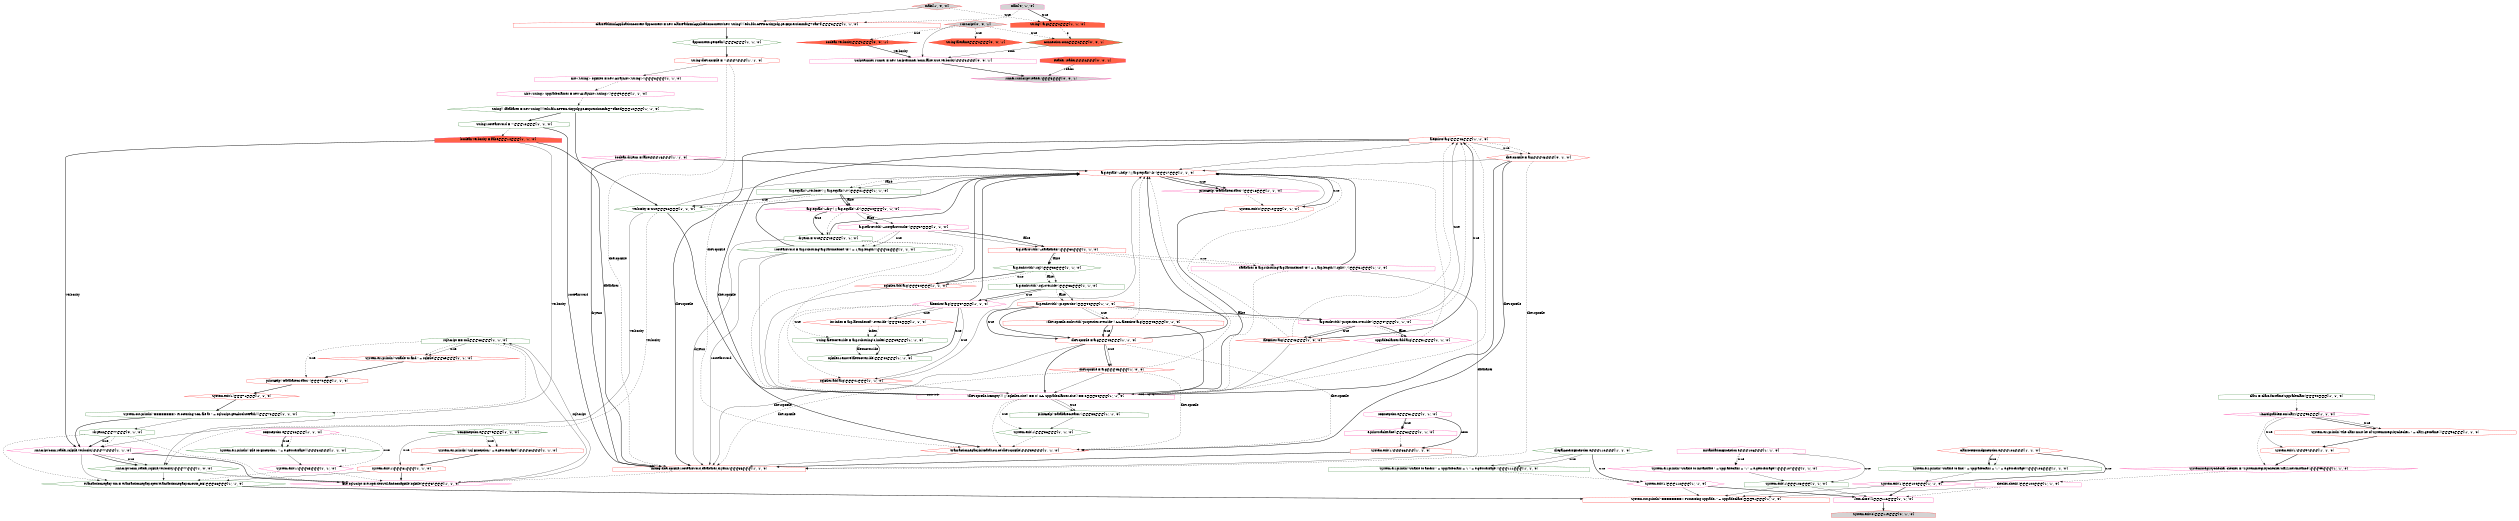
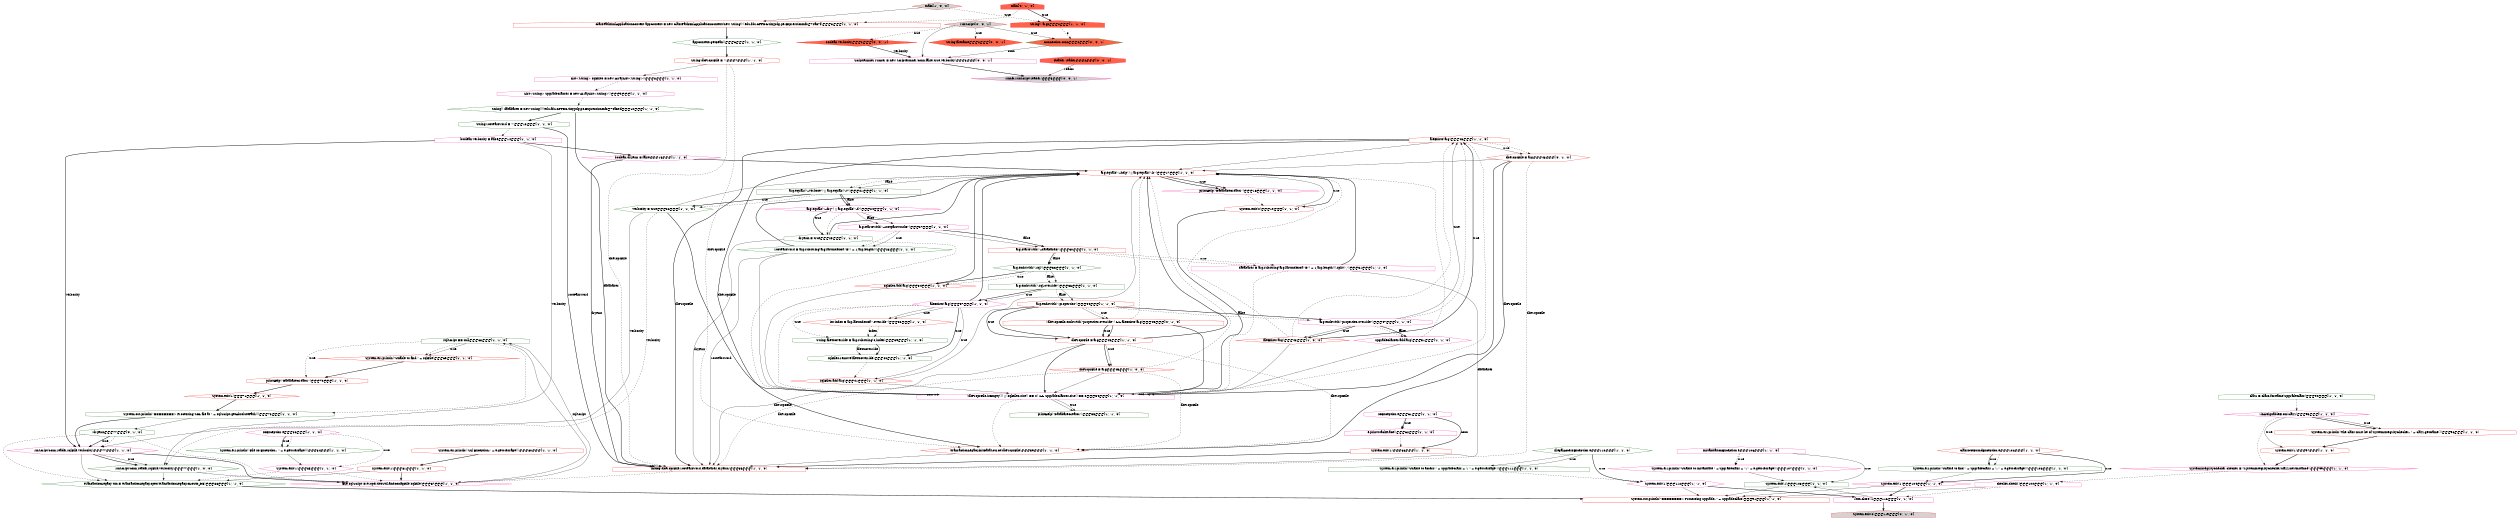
  digraph {
    node [color=red fillcolor=white shape=house style=filled]
    edge [style=bold]
    n1 [color=darkgreen label="sqlScript == null@@@68@@@['1', '1', '0']"]
    n2 [label="System.err.println(\"Unable to find \" + sqlFile)@@@69@@@['1', '1', '0']" shape=diamond]
    n3 [label="printHelp(\"DatabaseCreator\")@@@70@@@['1', '1', '0']" shape=octagon]
    n4 [color=darkgreen label="System.out.println(\"========> Processing SQL file at \" + sqlScript.getAbsolutePath())@@@73@@@['1', '1', '0']" shape=octagon]
    n5 [label="System.exit(1)@@@71@@@['1', '1', '0']" shape=diamond]
    n6 [color=deeppink label="runScript(conn,reader,sqlFile,verbosity)@@@77@@@['1', '1', '0']" shape=hexagon]
    n7 [color=darkgreen label="!dryRun@@@77@@@['0', '1', '0']" shape=octagon]
    n8 [color=deeppink fillcolor=lightgray label="runner.runScript(reader)@@@5@@@['0', '0', '1']" shape=diamond]
    n9 [color=deeppink fillcolor=tomato label="Reader reader@@@2@@@['0', '0', '1']" shape=octagon]
    n10 [color=deeppink label="(dbPropsFile.isEmpty()) || (sqlFiles.size() == 0) && upgradeClasses.size() == 0@@@54@@@['1', '1', '0']"]
    n11 [color=darkgreen label="printHelp(\"DatabaseCreator\")@@@55@@@['1', '1', '0']"]
-   n12 [color=darkgreen label="System.exit(1)@@@56@@@['1', '1', '0']" shape=hexagon]
    n13 [label="TransactionLegacy.initDataSource(dbPropsFile)@@@59@@@['1', '1', '0']" shape=hexagon]
    n14 [label="initDB(dbPropsFile,rootPassword,databases,dryRun)@@@65@@@['1', '1', '0']"]
    n15 [color=darkgreen label="runScript(conn,reader,sqlFile,verbosity)@@@77@@@['1', '0', '0']" shape=hexagon]
    n16 [color=deeppink label="File sqlScript = PropertiesUtil.findConfigFile(sqlFile)@@@67@@@['1', '1', '0']" shape=diamond]
    n17 [color=darkgreen label="TransactionLegacy txn = TransactionLegacy.open(TransactionLegacy.CLOUD_DB)@@@88@@@['1', '1', '0']" shape=hexagon]
    n18 [label="System.out.println(\"========> Processing upgrade: \" + upgradeClass)@@@91@@@['1', '1', '0']"]
    n19 [fillcolor=lightgray label="main['1', '0', '0']" shape=diamond]
    n20 [fillcolor=tomato label="String(( args@@@2@@@['1', '1', '0']"]
    n21 [label="ClassPathXmlApplicationContext appContext = new ClassPathXmlApplicationContext(new String((((edu.fdu.CPPDG.tinypdg.pe.ExpressionInfo@74a57f)@@@3@@@['1', '1', '0']"]
    n22 [color=darkgreen fillcolor=tomato label="Connection conn@@@2@@@['0', '0', '1']" shape=hexagon]
    n23 [color=darkgreen label="appContext.getBean()@@@6@@@['1', '1', '0']" shape=hexagon]
    n24 [color=deeppink label="ScriptRunner runner = new ScriptRunner(conn,false,true,verbosity)@@@3@@@['0', '0', '1']"]
    n25 [label="fileExists(arg)@@@48@@@['1', '1', '0']"]
    n26 [label="dbPropsFile = arg@@@48@@@['0', '1', '0']" shape=hexagon]
    n27 [label="arg.equals(\"--help\") || arg.equals(\"-h\")@@@17@@@['1', '1', '0']" shape=octagon]
    n28 [color=deeppink label="printHelp(\"DatabaseCreator\")@@@18@@@['1', '1', '0']" shape=diamond]
    n29 [label="System.exit(0)@@@19@@@['1', '1', '0']" shape=octagon]
    n30 [color=darkgreen label="arg.equals(\"--verbose\") || arg.equals(\"-v\")@@@21@@@['1', '1', '0']"]
    n31 [color=deeppink label="InstantiationException e@@@106@@@['1', '1', '0']"]
    n32 [color=darkgreen label="System.exit(1)@@@108@@@['1', '1', '0']"]
    n33 [color=deeppink label="System.err.println(\"Unable to instantiate \" + upgradeClass + \": \" + e.getMessage())@@@107@@@['1', '1', '0']" shape=hexagon]
    n34 [color=deeppink label="{txn.close()}@@@116@@@['1', '1', '0']"]
    n35 [label="System.exit(1)@@@63@@@['1', '1', '0']"]
    n36 [label="arg.startsWith(\"--database=\")@@@30@@@['1', '1', '0']"]
    n37 [color=darkgreen label="arg.endsWith(\".sql\")@@@33@@@['1', '1', '0']" shape=hexagon]
    n38 [color=deeppink label="databases = arg.substring(arg.lastIndexOf(\"=\") + 1,arg.length()).split(\",\")@@@31@@@['1', '1', '0']"]
    n39 [label="sqlFiles.add(arg)@@@34@@@['1', '1', '0']" shape=diamond]
    n40 [color=darkgreen label="arg.endsWith(\".sql.override\")@@@36@@@['1', '1', '0']"]
    n41 [fillcolor=tomato label="String filename@@@2@@@['0', '0', '1']" shape=hexagon]
    n42 [color=deeppink label="System.exit(1)@@@104@@@['1', '1', '0']" shape=diamond]
    n43 [fillcolor=lightgray label="System.exit(0)@@@119@@@['0', '1', '0']"]
    n44 [color=darkgreen label="IllegalAccessException e@@@110@@@['1', '1', '0']" shape=hexagon]
    n45 [color=darkgreen label="System.err.println(\"Unable to access \" + upgradeClass + \": \" + e.getMessage())@@@111@@@['1', '1', '0']"]
    n46 [color=deeppink label="System.exit(1)@@@112@@@['1', '1', '0']" shape=hexagon]
    n47 [color=darkgreen label="String fileToOverride = arg.substring(0,index)@@@39@@@['1', '1', '0']" shape=octagon]
    n48 [color=darkgreen label="sqlFiles.remove(fileToOverride)@@@40@@@['1', '1', '0']" shape=octagon]
    n49 [label="sqlFiles.add(arg)@@@41@@@['1', '1', '0']" shape=diamond]
    n50 [label="arg.endsWith(\".properties\")@@@44@@@['1', '1', '0']" shape=octagon]
    n51 [color=deeppink label="fileExists(arg)@@@37@@@['1', '1', '0']" shape=hexagon]
    n52 [color=deeppink label="e.printStackTrace()@@@62@@@['1', '1', '0']"]
    n53 [color=darkgreen label="verbosity = true@@@22@@@['1', '1', '0']" shape=hexagon]
    n54 [color=deeppink label="arg.endsWith(\"properties.override\")@@@47@@@['1', '1', '0']" shape=octagon]
    n55 [label="!dbPropsFile.endsWith(\"properties.override\") && fileExists(arg)@@@45@@@['0', '1', '0']"]
    n56 [label="dbPropsFile = arg@@@45@@@['1', '1', '0']" shape=octagon]
    n57 [color=deeppink label="upgradeClasses.add(arg)@@@51@@@['1', '1', '0']" shape=hexagon]
    n58 [label="fileExists(arg)@@@48@@@['1', '0', '0']" shape=diamond]
    n59 [label="dbPropsFile = arg@@@45@@@['1', '0', '0']" shape=diamond]
-   n60 [color=deeppink fillcolor=tomato label="boolean verbosity = false@@@14@@@['1', '1', '0']"]
+   n60 [color=deeppink label="boolean verbosity = false@@@14@@@['1', '1', '0']"]
    n61 [color=deeppink label="boolean dryRun = false@@@15@@@['1', '1', '0']" shape=diamond]
    n62 [label="String dbPropsFile = \"\"@@@7@@@['1', '1', '0']" shape=octagon]
    n63 [color=deeppink label="List<String> sqlFiles = new ArrayList<String>()@@@8@@@['1', '1', '0']"]
    n64 [color=darkgreen label="String rootPassword = \"\"@@@13@@@['1', '1', '0']" shape=octagon]
    n65 [label="int index = arg.lastIndexOf(\".override\")@@@38@@@['1', '1', '0']" shape=hexagon]
    n66 [color=deeppink label="checker.check()@@@100@@@['1', '1', '0']"]
    n67 [fillcolor=lightgray label="runScript['0', '0', '1']" shape=diamond]
    n68 [fillcolor=tomato label="boolean verbosity@@@2@@@['0', '0', '1']" shape=diamond]
    n69 [color=deeppink label="List<String> upgradeClasses = new ArrayList<String>()@@@9@@@['1', '1', '0']" shape=octagon]
    n70 [color=darkgreen label="String(( databases = new String((((edu.fdu.CPPDG.tinypdg.pe.ExpressionInfo@74a59d@@@10@@@['1', '1', '0']" shape=hexagon]
    n71 [color=deeppink label="arg.startsWith(\"--rootpassword=\")@@@27@@@['1', '1', '0']" shape=octagon]
    n72 [color=darkgreen label="rootPassword = arg.substring(arg.lastIndexOf(\"=\") + 1,arg.length())@@@28@@@['1', '1', '0']" shape=hexagon]
    n73 [label="System.err.println(\"The class must be of SystemIntegrityChecker: \" + clazz.getName())@@@96@@@['1', '1', '0']" shape=octagon]
    n74 [label="System.exit(1)@@@97@@@['1', '1', '0']" shape=octagon]
    n75 [color=deeppink label="SystemIntegrityChecker checker = (SystemIntegrityChecker)clazz.newInstance()@@@99@@@['1', '1', '0']" shape=diamond]
    n76 [label="System.exit(1)@@@81@@@['1', '1', '0']" shape=octagon]
    n77 [color=deeppink label="arg.equals(\"--dry\") || arg.equals(\"-d\")@@@24@@@['1', '1', '0']" shape=diamond]
    n78 [color=darkgreen label="dryRun = true@@@25@@@['1', '1', '0']" shape=octagon]
-   n79 [color=deeppink fillcolor=lightgray label="main['0', '1', '0']"]
+   n79 [color=deeppink fillcolor=tomato label="main['0', '1', '0']"]
    n80 [label="ClassNotFoundException e@@@102@@@['1', '1', '0']" shape=hexagon]
    n81 [color=darkgreen label="System.err.println(\"Unable to find \" + upgradeClass + \": \" + e.getMessage())@@@103@@@['1', '1', '0']" shape=octagon]
    n82 [color=darkgreen label="System.err.println(\"File IO Exception : \" + e.getMessage())@@@84@@@['1', '1', '0']" shape=hexagon]
    n83 [color=deeppink label="System.exit(1)@@@85@@@['1', '1', '0']" shape=hexagon]
    n84 [color=darkgreen label="clazz = Class.forName(upgradeClass)@@@94@@@['1', '1', '0']"]
    n85 [color=deeppink label="!.isAssignableFrom(clazz)@@@95@@@['1', '1', '0']" shape=diamond]
-   n86 [color=darkgreen label="SQLException e@@@79@@@['1', '1', '0']" shape=diamond]
    n87 [label="System.err.println(\"Sql Exception:\" + e.getMessage())@@@80@@@['1', '1', '0']" shape=octagon]
    n88 [color=deeppink label="IOException e@@@83@@@['1', '1', '0']" shape=hexagon]
    n89 [color=deeppink label="IOException e@@@61@@@['1', '1', '0']" shape=octagon]
    n1 -> n2 [label=true style=solid]
    n1 -> n2 [style=dashed]
    n1 -> n3 [label=true style=dashed]
    n1 -> n4 [style=dashed]
    n2 -> n3
    n3 -> n5
    n4 -> n6
    n4 -> n7 [style=solid]
    n5 -> n4
    n6 -> n15 [label=true style=solid]
    n6 -> n15
    n6 -> n16
    n6 -> n17 [style=solid]
    n7 -> n6 [label=true]
    n7 -> n6 [style=dashed]
    n7 -> n16 [style=dashed]
    n7 -> n17 [style=dashed]
    n9 -> n8 [label=reader style=solid]
    n10 -> n11 [style=solid]
    n10 -> n11 [label=true style=solid]
-   n10 -> n12 [label=true style=dashed]
    n10 -> n13 [style=dashed]
-   n11 -> n12 [style=solid]
-   n12 -> n13 [style=dashed]
    n13 -> n14 [style=solid]
    n14 -> n16 [style=dashed]
    n15 -> n16 [style=solid]
    n15 -> n17 [style=solid]
    n16 -> n1 [style=solid]
    n16 -> n1 [label=sqlScript style=solid]
    n17 -> n18
    n19 -> n20 [label=true style=dashed]
    n19 -> n21 [style=solid]
    n20 -> n22 [label=0 style=dashed]
    n21 -> n23
    n22 -> n24 [label=conn style=solid]
    n23 -> n62
    n24 -> n8
    n25 -> n10 [style=dashed]
    n25 -> n13 [label=dbPropsFile]
    n25 -> n14 [label=dbPropsFile]
    n25 -> n26 [label=true style=solid]
    n25 -> n26 [style=dashed]
    n25 -> n27 [style=solid]
    n26 -> n10
    n26 -> n13 [label=dbPropsFile]
    n26 -> n14 [label=dbPropsFile style=dashed]
    n26 -> n27 [style=solid]
    n27 -> n28 [label=true]
    n27 -> n28
    n27 -> n29 [label=true]
    n27 -> n30 [style=solid]
    n27 -> n30 [label=false style=dashed]
    n28 -> n29 [style=dashed]
    n29 -> n10
    n29 -> n27 [style=solid]
    n30 -> n53 [label=true]
    n30 -> n53 [style=dashed]
    n30 -> n77
    n30 -> n77 [label=false]
    n31 -> n32 [label=true style=solid]
    n31 -> n33 [label=true style=dashed]
    n31 -> n33 [style=dashed]
    n32 -> n18 [style=solid]
-   n32 -> n34 [style=solid]
+   n34 -> n32 [style=solid]
    n33 -> n32 [style=solid]
    n34 -> n43
    n35 -> n14
    n36 -> n37
    n36 -> n37 [label=false style=dashed]
    n36 -> n38 [label=true style=dashed]
    n36 -> n38 [style=dashed]
    n37 -> n39 [label=true style=dashed]
    n37 -> n39
    n37 -> n40 [label=false style=dashed]
    n37 -> n40 [style=solid]
    n38 -> n10 [style=dashed]
    n38 -> n14 [label=databases style=solid]
    n38 -> n27
    n39 -> n10 [style=solid]
    n39 -> n27
    n40 -> n50 [style=solid]
    n40 -> n50 [label=false style=dashed]
    n40 -> n51
    n40 -> n51 [label=true style=solid]
    n42 -> n18 [style=solid]
    n42 -> n34
    n44 -> n45 [label=true style=solid]
    n44 -> n45 [style=solid]
    n44 -> n46 [label=true]
    n45 -> n46 [style=dashed]
    n46 -> n18 [style=solid]
    n46 -> n34
    n47 -> n48
    n47 -> n48 [label=fileToOverride style=solid]
-   n78 -> n49 [style=dashed]
+   n48 -> n49 [style=dashed]
    n49 -> n10 [style=solid]
    n49 -> n27 [style=solid]
    n50 -> n54 [label=false]
    n50 -> n54 [style=dashed]
    n50 -> n55 [style=solid]
    n50 -> n55 [label=true style=dashed]
    n50 -> n56 [label=true]
    n50 -> n56
    n51 -> n10 [style=dashed]
    n51 -> n27
    n51 -> n47 [label=true style=dashed]
    n51 -> n48 [label=true]
    n51 -> n49 [label=true style=solid]
    n51 -> n65 [label=true style=solid]
    n51 -> n65 [style=solid]
    n52 -> n35 [style=dashed]
    n53 -> n6 [label=verbosity style=solid]
    n53 -> n10
    n53 -> n15 [label=verbosity style=dashed]
    n53 -> n27 [style=solid]
    n54 -> n25 [label=true style=solid]
    n54 -> n25 [style=dashed]
    n54 -> n57 [style=dashed]
    n54 -> n57 [label=false]
    n54 -> n58 [style=solid]
    n54 -> n58 [label=true]
    n55 -> n10
    n55 -> n27 [style=dashed]
    n55 -> n56 [label=true]
    n55 -> n56
    n56 -> n10
    n56 -> n13 [label=dbPropsFile style=dashed]
    n56 -> n14 [label=dbPropsFile style=solid]
    n56 -> n27
    n56 -> n59 [label=true style=solid]
    n56 -> n59
    n57 -> n10 [style=solid]
    n57 -> n27 [style=dashed]
    n58 -> n10 [style=solid]
    n58 -> n25 [style=dashed]
    n58 -> n25 [label=true]
    n58 -> n27 [style=dashed]
    n59 -> n10 [style=solid]
    n59 -> n13 [label=dbPropsFile style=dashed]
    n59 -> n14 [label=dbPropsFile style=dashed]
    n59 -> n27 [style=dashed]
    n60 -> n6 [label=verbosity]
    n60 -> n15 [label=verbosity style=solid]
-   n60 -> n53
+   n60 -> n61
    n61 -> n14 [label=dryRun]
    n61 -> n27
    n62 -> n13 [label=dbPropsFile style=dashed]
    n62 -> n14 [label=dbPropsFile style=dashed]
    n62 -> n63 [style=solid]
    n63 -> n69 [style=dashed]
    n64 -> n14 [label=rootPassword]
    n64 -> n60 [style=dashed]
    n65 -> n47 [label=index style=dashed]
    n65 -> n47 [style=dashed]
    n66 -> n18 [style=solid]
    n66 -> n34 [style=dashed]
-   n67 -> n22 [label=true style=dashed]
+   n67 -> n22 [label=true style=solid]
    n67 -> n24 [style=solid]
    n67 -> n41 [label=true style=dashed]
    n67 -> n68 [label=true style=dashed]
    n68 -> n24 [label=verbosity]
    n69 -> n70 [style=dashed]
    n70 -> n14 [label=databases]
    n70 -> n64
    n71 -> n36 [style=solid]
    n71 -> n36 [label=false]
    n71 -> n72 [style=dashed]
    n71 -> n72 [label=true style=solid]
    n72 -> n10 [style=solid]
    n72 -> n14 [label=rootPassword style=solid]
    n72 -> n27
    n73 -> n74
    n74 -> n75
    n75 -> n66 [style=dashed]
    n76 -> n16
    n76 -> n17 [style=solid]
    n77 -> n71 [style=solid]
    n77 -> n71 [label=false style=solid]
    n77 -> n78 [label=true]
    n77 -> n78 [style=dashed]
    n78 -> n10 [style=dashed]
    n78 -> n14 [label=dryRun style=solid]
    n78 -> n27
    n79 -> n20 [label=true]
    n79 -> n21 [style=dashed]
    n80 -> n42 [label=true]
    n80 -> n81 [style=dashed]
    n80 -> n81 [label=true]
    n81 -> n42 [style=solid]
    n82 -> n83 [style=solid]
    n83 -> n16 [style=dashed]
    n83 -> n17 [style=dashed]
    n84 -> n85 [style=dashed]
    n85 -> n73
    n85 -> n73 [label=true style=solid]
    n85 -> n74 [label=true style=solid]
    n85 -> n75 [style=dashed]
-   n86 -> n76 [label=true style=solid]
-   n86 -> n87 [style=solid]
-   n86 -> n87 [label=true style=dashed]
    n87 -> n76
    n88 -> n82 [label=true]
    n88 -> n82 [style=dashed]
    n88 -> n83 [label=true style=dashed]
    n89 -> n35 [label=conn]
    n89 -> n52 [label=true]
    n89 -> n52 [style=dashed]
  }
